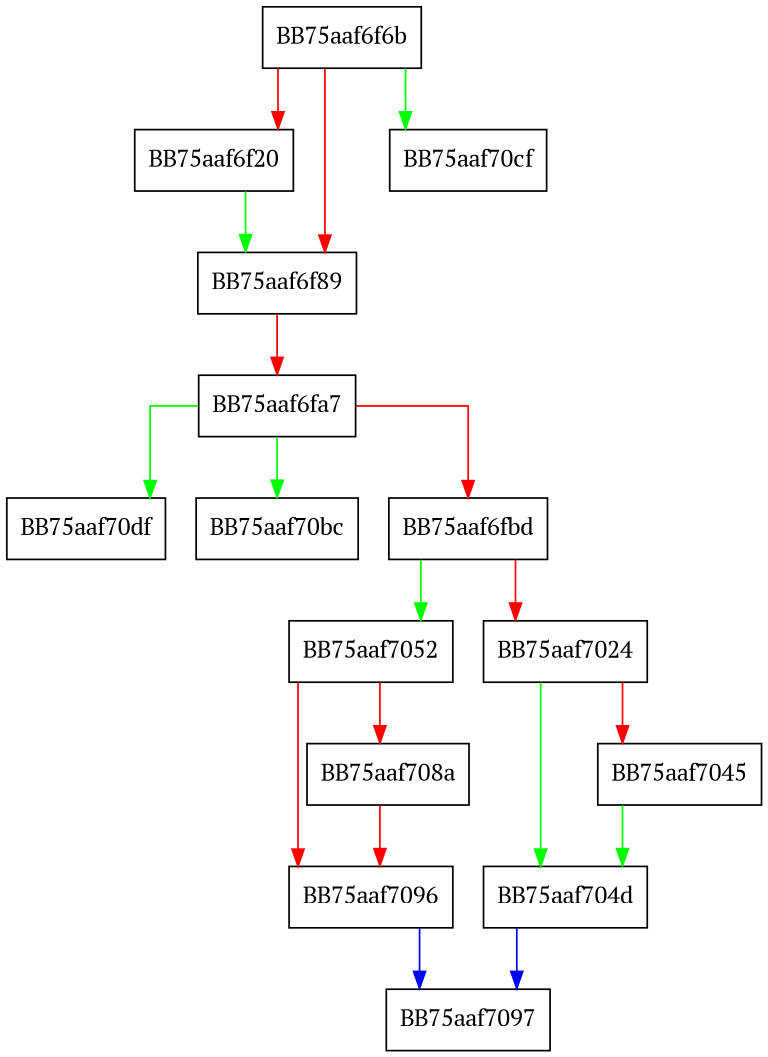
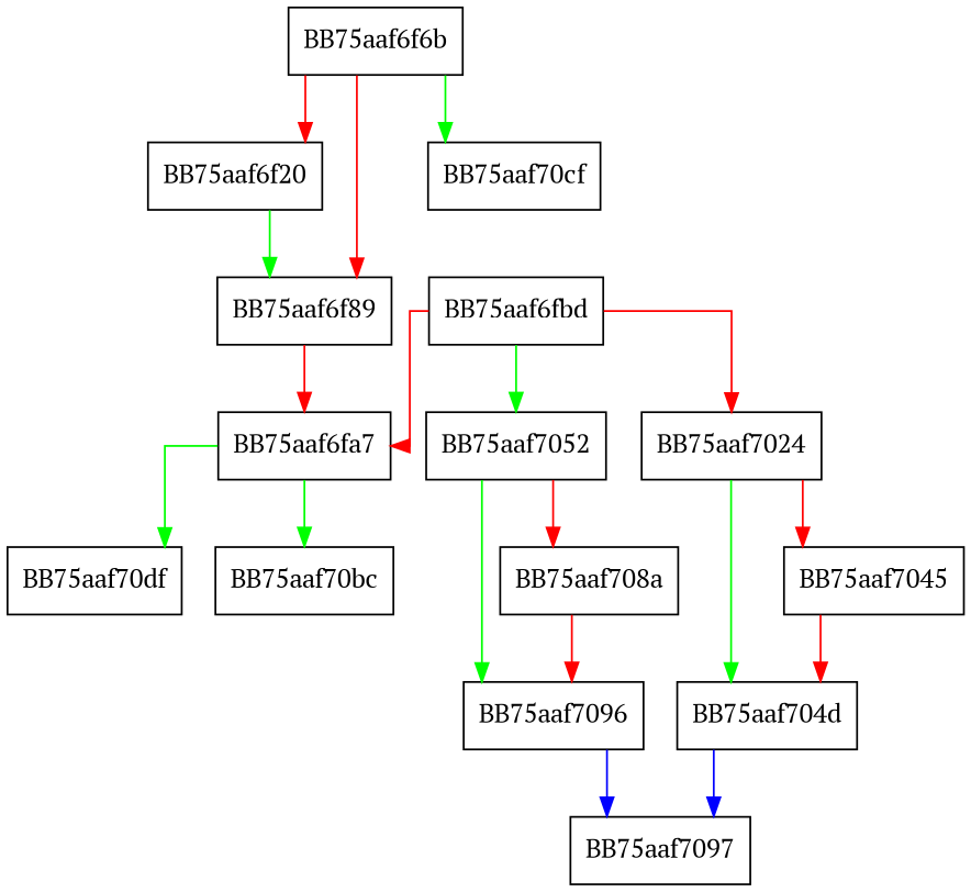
  digraph {
    fontname="PT Serif"
    splines=ortho
    node [fontname="PT Serif" shape=box]
    edge [color=red fontname="PT Serif"]
    BB75aaf6f20
    BB75aaf6f89
    BB75aaf6fa7
    BB75aaf6f6b
    BB75aaf70cf
    BB75aaf70df
    BB75aaf70bc
    BB75aaf6fbd
    BB75aaf7052
    BB75aaf7024
    n11 [label=BB75aaf7096]
    BB75aaf708a
    BB75aaf704d
    BB75aaf7045
    BB75aaf7097
    BB75aaf6f20 -> BB75aaf6f89 [color=green]
    BB75aaf6f89 -> BB75aaf6fa7
    BB75aaf6fa7 -> BB75aaf70df [color=green]
    BB75aaf6fa7 -> BB75aaf70bc [color=green]
-   BB75aaf6fa7 -> BB75aaf6fbd
+   BB75aaf6fbd -> BB75aaf6fa7
    BB75aaf6f6b -> BB75aaf6f20
    BB75aaf6f6b -> BB75aaf6f89
    BB75aaf6f6b -> BB75aaf70cf [color=green]
    BB75aaf6fbd -> BB75aaf7052 [color=green]
    BB75aaf6fbd -> BB75aaf7024
-   BB75aaf7052 -> n11
+   BB75aaf7052 -> n11 [color=green]
    BB75aaf7052 -> BB75aaf708a
    BB75aaf7024 -> BB75aaf704d [color=green]
    BB75aaf7024 -> BB75aaf7045
    n11 -> BB75aaf7097 [color=blue]
    BB75aaf708a -> n11
    BB75aaf704d -> BB75aaf7097 [color=blue]
-   BB75aaf7045 -> BB75aaf704d [color=green]
+   BB75aaf7045 -> BB75aaf704d
  }
